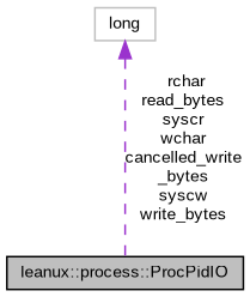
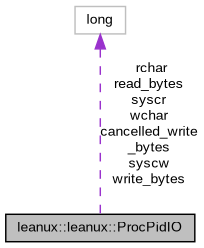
  digraph {
    fontname="Liberation Sans"
    node [fontname="Liberation Sans" fontsize=10 shape=record]
-   n1 [color=black fillcolor=grey75 fontcolor=black height=0.2 label="leanux::process::ProcPidIO" style=filled width=0.4]
+   n1 [color=black fillcolor=grey75 fontcolor=black height=0.2 label="leanux::leanux::ProcPidIO" style=filled width=0.4]
    n2 [color=grey75 height=0.2 label=long width=0.4]
    n2 -> n1 [color=darkorchid3 dir=back fontname="Liberation Sans" fontsize=10 label=" rchar\nread_bytes\nsyscr\nwchar\ncancelled_write\l_bytes\nsyscw\nwrite_bytes" labelfontname=Helvetica labelfontsize=10 style=dashed]
  }
